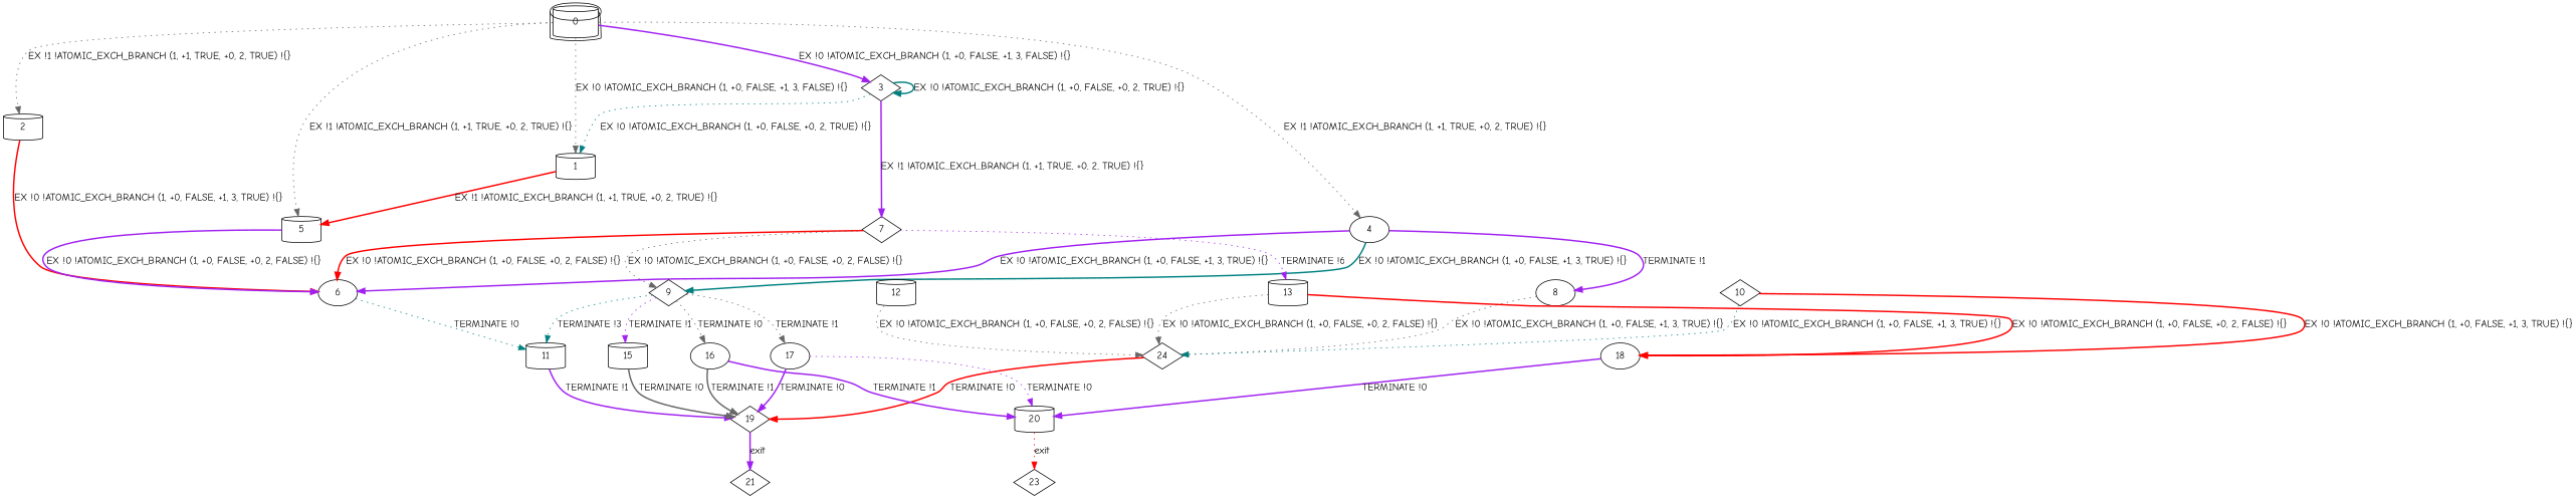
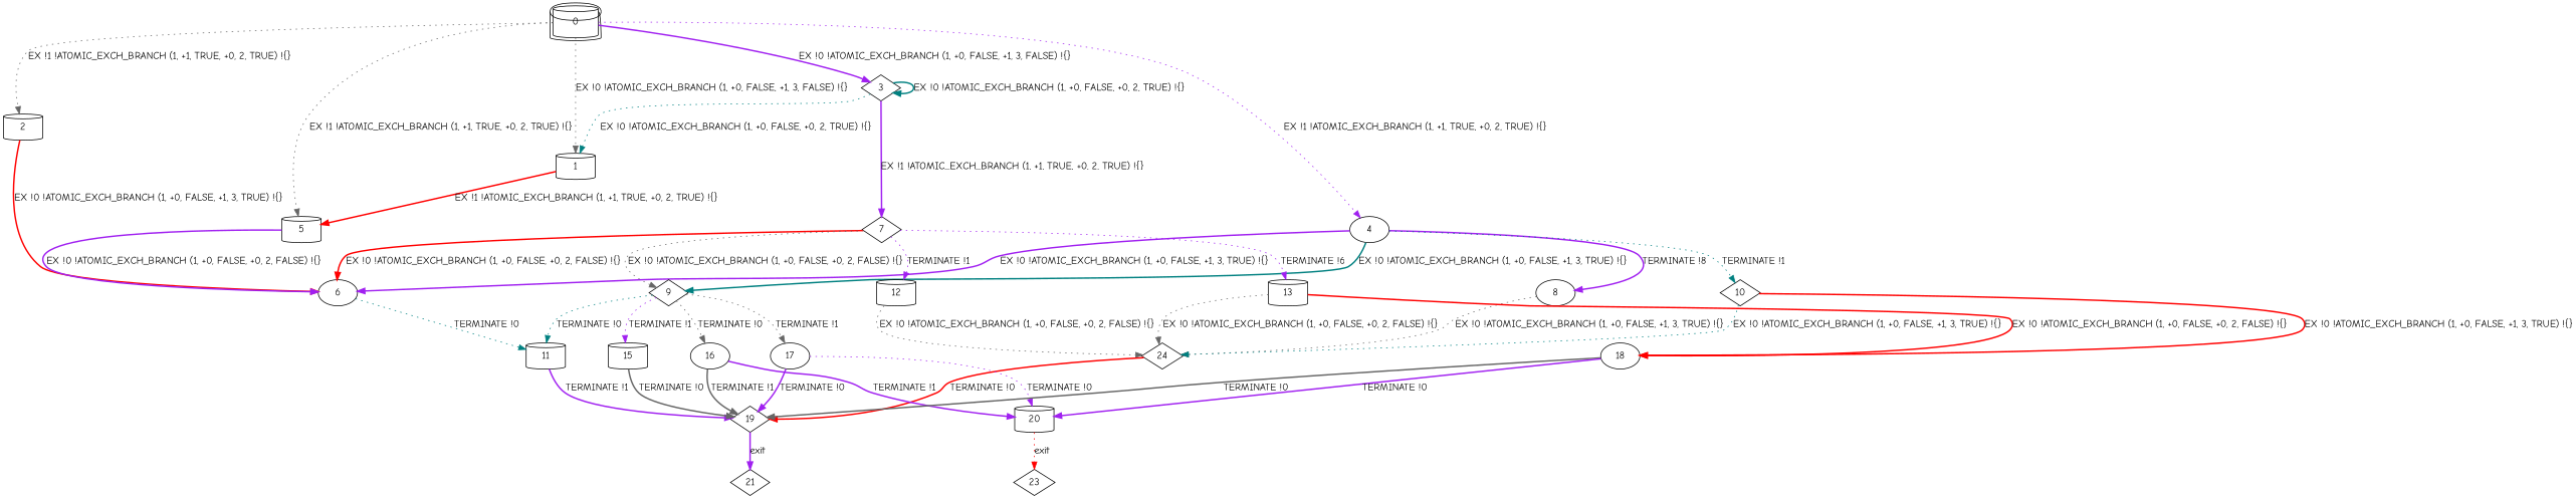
  digraph {
    fontname="Comic Neue"
    node [fontname="Comic Neue" shape=cylinder]
    edge [color=purple fontname="Comic Neue" style=bold]
    0 [peripheries=2]
    1
    2
    3 [shape=diamond]
    4 [shape=ellipse]
    5
    6 [shape=ellipse]
    7 [shape=diamond]
    8 [shape=ellipse]
    9 [shape=diamond]
    10 [shape=diamond]
    11
    12
    13
    n15 [label=24 shape=diamond]
    15
    16 [shape=ellipse]
    17 [shape=ellipse]
    18 [shape=ellipse]
    19 [shape=diamond]
    20
    21 [shape=diamond]
    n23 [label=23 shape=diamond]
    0 -> 1 [color=gray40 label="EX !0 !ATOMIC_EXCH_BRANCH (1, +0, FALSE, +1, 3, FALSE) !{}" style=dotted]
    0 -> 2 [color=gray40 label="EX !1 !ATOMIC_EXCH_BRANCH (1, +1, TRUE, +0, 2, TRUE) !{}" style=dotted]
    0 -> 3 [label="EX !0 !ATOMIC_EXCH_BRANCH (1, +0, FALSE, +1, 3, FALSE) !{}"]
-   0 -> 4 [color=gray40 label="EX !1 !ATOMIC_EXCH_BRANCH (1, +1, TRUE, +0, 2, TRUE) !{}" style=dotted]
+   0 -> 4 [label="EX !1 !ATOMIC_EXCH_BRANCH (1, +1, TRUE, +0, 2, TRUE) !{}" style=dotted]
    0 -> 5 [color=gray40 label="EX !1 !ATOMIC_EXCH_BRANCH (1, +1, TRUE, +0, 2, TRUE) !{}" style=dotted]
    1 -> 5 [color=red label="EX !1 !ATOMIC_EXCH_BRANCH (1, +1, TRUE, +0, 2, TRUE) !{}"]
    2 -> 6 [color=red label="EX !0 !ATOMIC_EXCH_BRANCH (1, +0, FALSE, +1, 3, TRUE) !{}"]
    3 -> 1 [color=teal label="EX !0 !ATOMIC_EXCH_BRANCH (1, +0, FALSE, +0, 2, TRUE) !{}" style=dotted]
    3 -> 3 [color=teal label="EX !0 !ATOMIC_EXCH_BRANCH (1, +0, FALSE, +0, 2, TRUE) !{}"]
    3 -> 7 [label="EX !1 !ATOMIC_EXCH_BRANCH (1, +1, TRUE, +0, 2, TRUE) !{}"]
    4 -> 6 [label="EX !0 !ATOMIC_EXCH_BRANCH (1, +0, FALSE, +1, 3, TRUE) !{}"]
-   4 -> 8 [label="TERMINATE !1"]
+   4 -> 8 [label="TERMINATE !8"]
    4 -> 9 [color=teal label="EX !0 !ATOMIC_EXCH_BRANCH (1, +0, FALSE, +1, 3, TRUE) !{}"]
+   4 -> 10 [color=teal label="TERMINATE !1" style=dotted]
    5 -> 6 [label="EX !0 !ATOMIC_EXCH_BRANCH (1, +0, FALSE, +0, 2, FALSE) !{}"]
    6 -> 11 [color=teal label="TERMINATE !0" style=dotted]
    7 -> 6 [color=red label="EX !0 !ATOMIC_EXCH_BRANCH (1, +0, FALSE, +0, 2, FALSE) !{}"]
    7 -> 9 [color=gray40 label="EX !0 !ATOMIC_EXCH_BRANCH (1, +0, FALSE, +0, 2, FALSE) !{}" style=dotted]
+   7 -> 12 [label="TERMINATE !1" style=dotted]
    7 -> 13 [label="TERMINATE !6" style=dotted]
    8 -> n15 [color=gray40 label="EX !0 !ATOMIC_EXCH_BRANCH (1, +0, FALSE, +1, 3, TRUE) !{}" style=dotted]
-   9 -> 11 [color=teal label="TERMINATE !3" style=dotted]
+   9 -> 11 [color=teal label="TERMINATE !0" style=dotted]
    9 -> 15 [label="TERMINATE !1" style=dotted]
    9 -> 16 [color=gray40 label="TERMINATE !0" style=dotted]
    9 -> 17 [color=gray40 label="TERMINATE !1" style=dotted]
    10 -> n15 [color=teal label="EX !0 !ATOMIC_EXCH_BRANCH (1, +0, FALSE, +1, 3, TRUE) !{}" style=dotted]
    10 -> 18 [color=red label="EX !0 !ATOMIC_EXCH_BRANCH (1, +0, FALSE, +1, 3, TRUE) !{}"]
    11 -> 19 [label="TERMINATE !1"]
    12 -> n15 [color=gray40 label="EX !0 !ATOMIC_EXCH_BRANCH (1, +0, FALSE, +0, 2, FALSE) !{}" style=dotted]
    13 -> n15 [color=gray40 label="EX !0 !ATOMIC_EXCH_BRANCH (1, +0, FALSE, +0, 2, FALSE) !{}" style=dotted]
    13 -> 18 [color=red label="EX !0 !ATOMIC_EXCH_BRANCH (1, +0, FALSE, +0, 2, FALSE) !{}"]
    n15 -> 19 [color=red label="TERMINATE !0"]
    15 -> 19 [color=gray40 label="TERMINATE !0"]
    16 -> 19 [color=gray40 label="TERMINATE !1"]
    16 -> 20 [label="TERMINATE !1"]
    17 -> 19 [label="TERMINATE !0"]
    17 -> 20 [label="TERMINATE !0" style=dotted]
+   18 -> 19 [color=gray40 label="TERMINATE !0"]
    18 -> 20 [label="TERMINATE !0"]
    19 -> 21 [label=exit]
    20 -> n23 [color=red label=exit style=dotted]
  }
